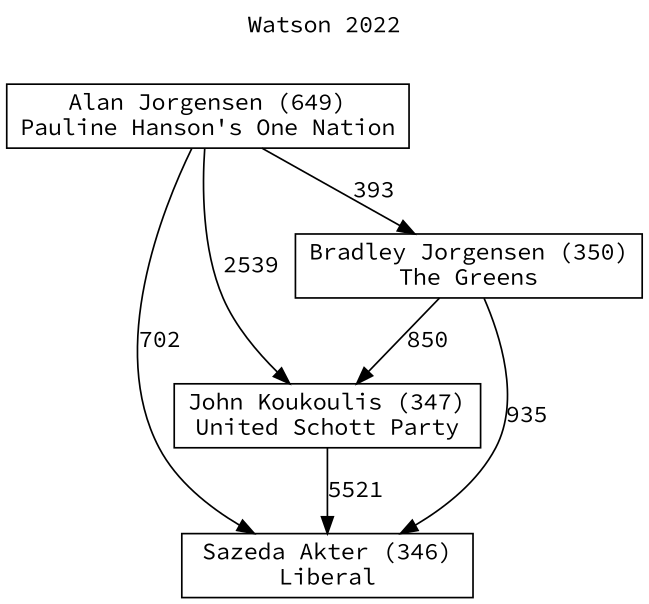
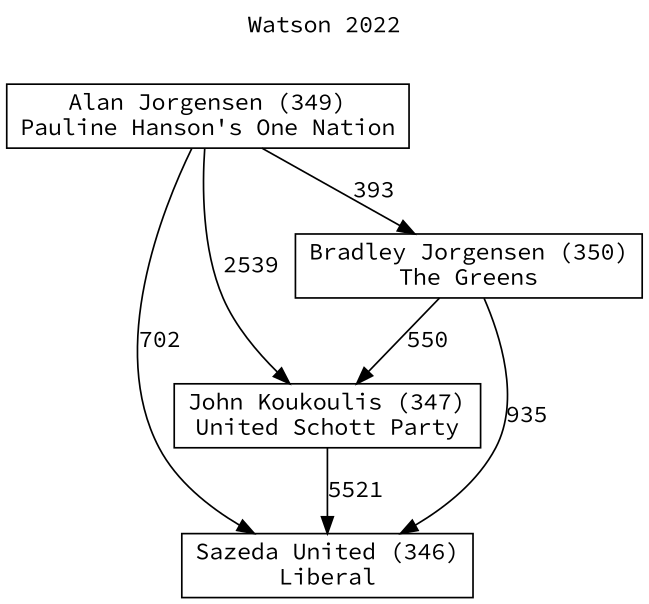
  digraph {
    fontname="Source Code Pro"
    label="Watson 2022"
    labelloc=t
    mclimit=10
    node [fontname="Source Code Pro" shape=box]
    edge [fontname="Source Code Pro"]
-   n1 [label="Sazeda Akter (346)\nLiberal"]
+   n1 [label="Sazeda United (346)\nLiberal"]
    n2 [label="John Koukoulis (347)\nUnited Schott Party"]
    n3 [label="Bradley Jorgensen (350)\nThe Greens"]
-   n4 [label="Alan Jorgensen (649)\nPauline Hanson's One Nation"]
+   n4 [label="Alan Jorgensen (349)\nPauline Hanson's One Nation"]
    n2 -> n1 [label=5521]
    n3 -> n1 [label=935]
-   n3 -> n2 [label=850]
+   n3 -> n2 [label=550]
    n4 -> n1 [label=702]
    n4 -> n2 [label=2539]
    n4 -> n3 [label=393]
  }
